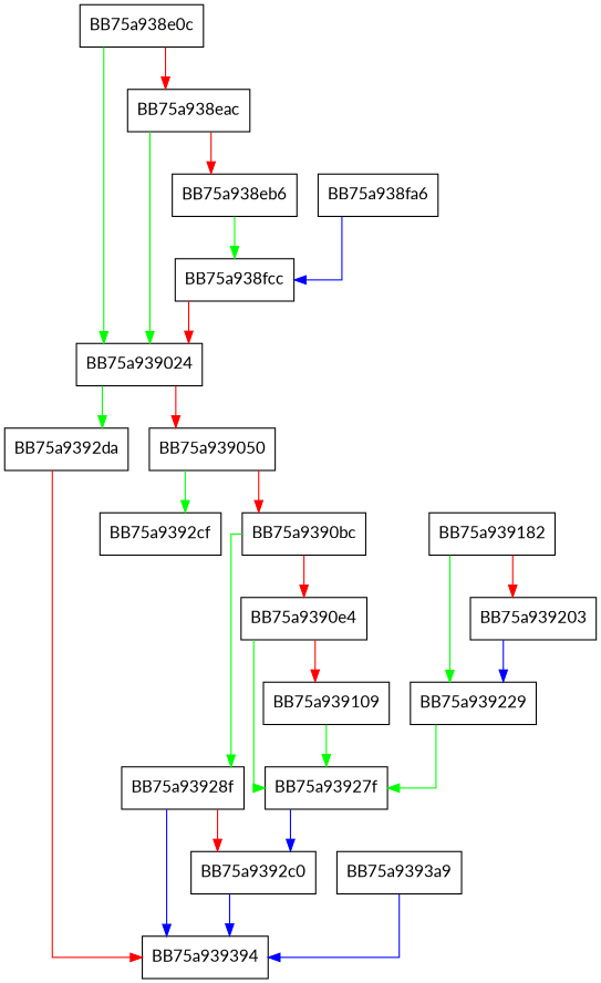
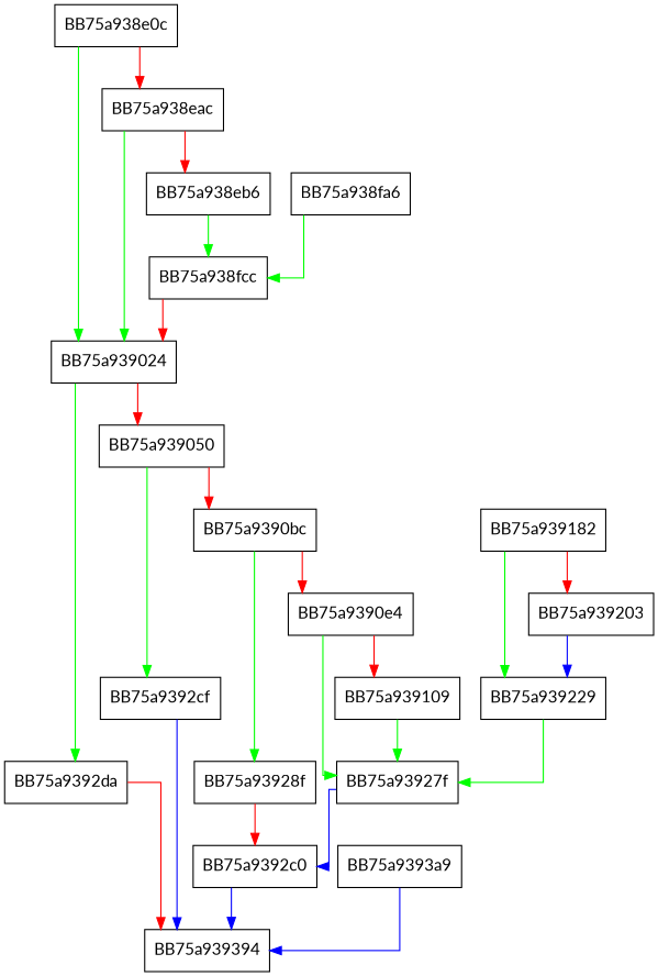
  digraph {
    fontname=Lato
    splines=ortho
    node [fontname=Lato shape=box]
    edge [color=green fontname=Lato]
    BB75a938e0c
    BB75a939024
    BB75a938eac
    BB75a9392da
    BB75a939050
    BB75a938eb6
    BB75a939394
    BB75a9392cf
    BB75a9390bc
    BB75a938fcc
    BB75a938fa6
    BB75a93928f
    BB75a9390e4
    BB75a9392c0
    BB75a93927f
    BB75a939109
    BB75a939229
    BB75a939182
    BB75a939203
    BB75a9393a9
    BB75a938e0c -> BB75a939024
    BB75a938e0c -> BB75a938eac [color=red]
    BB75a939024 -> BB75a9392da
    BB75a939024 -> BB75a939050 [color=red]
    BB75a938eac -> BB75a939024
    BB75a938eac -> BB75a938eb6 [color=red]
    BB75a9392da -> BB75a939394 [color=red]
    BB75a939050 -> BB75a9392cf
    BB75a939050 -> BB75a9390bc [color=red]
    BB75a938eb6 -> BB75a938fcc
-   BB75a93928f -> BB75a939394 [color=blue]
+   BB75a9392cf -> BB75a939394 [color=blue]
    BB75a9390bc -> BB75a93928f
    BB75a9390bc -> BB75a9390e4 [color=red]
    BB75a938fcc -> BB75a939024 [color=red]
-   BB75a938fa6 -> BB75a938fcc [color=blue]
+   BB75a938fa6 -> BB75a938fcc
    BB75a93928f -> BB75a9392c0 [color=red]
    BB75a9390e4 -> BB75a93927f
    BB75a9390e4 -> BB75a939109 [color=red]
    BB75a9392c0 -> BB75a939394 [color=blue]
    BB75a93927f -> BB75a9392c0 [color=blue]
    BB75a939109 -> BB75a93927f
    BB75a939229 -> BB75a93927f
    BB75a939182 -> BB75a939229
    BB75a939182 -> BB75a939203 [color=red]
    BB75a939203 -> BB75a939229 [color=blue]
    BB75a9393a9 -> BB75a939394 [color=blue]
  }
